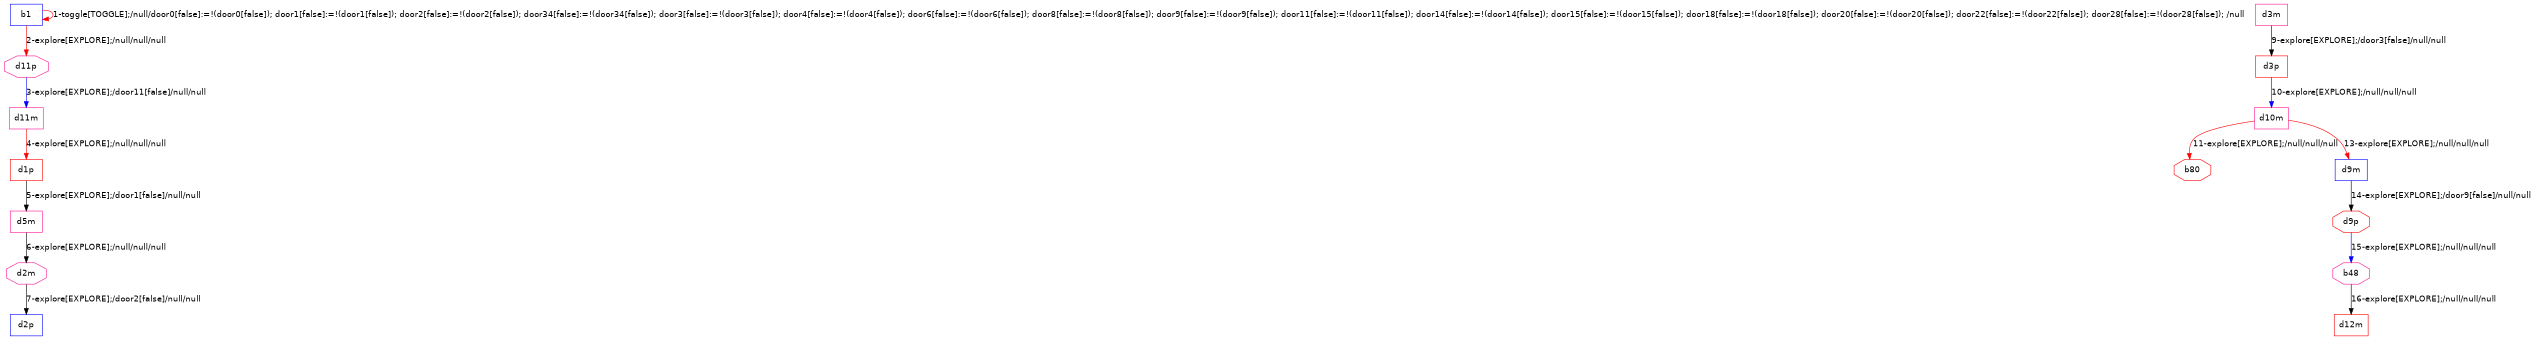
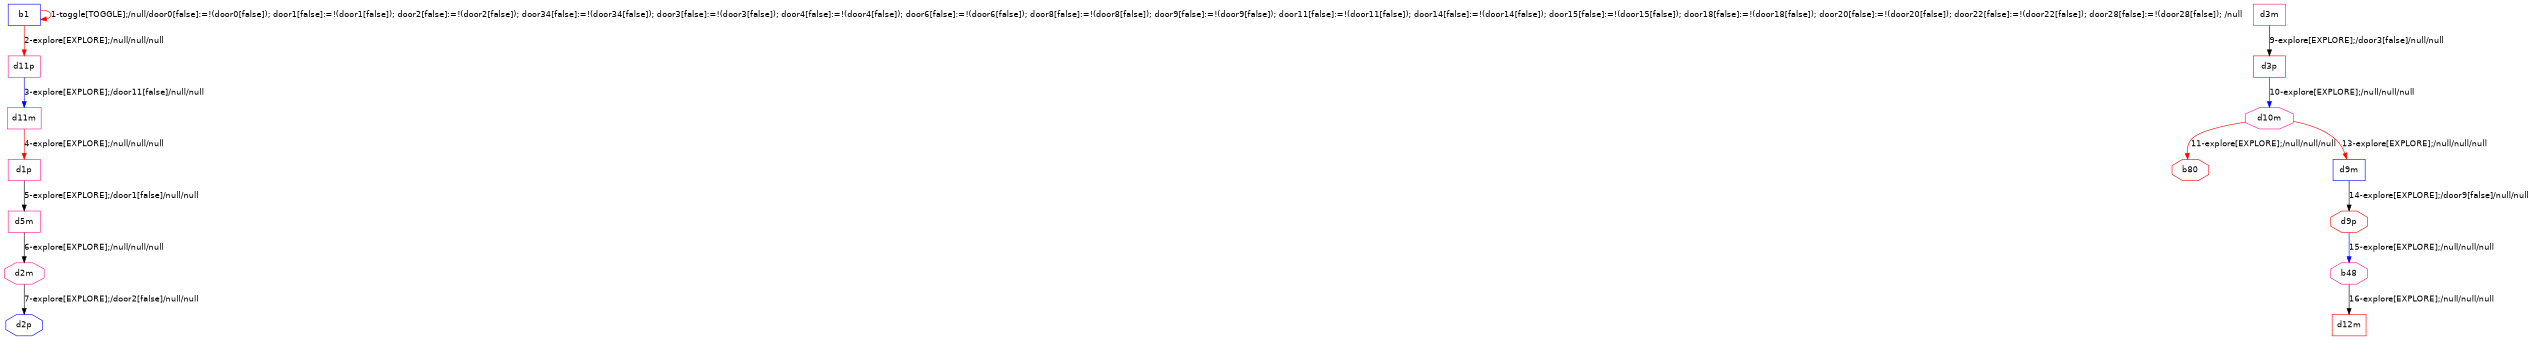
  digraph {
    fontname="DejaVu Sans"
    node [color=deeppink fontname="DejaVu Sans" shape=box]
    edge [color=black fontname="DejaVu Sans"]
    b1 [color=blue]
-   d11p [shape=octagon]
+   d11p
    d11m
-   d1p [color=red]
+   d1p
    n5 [label=d5m]
    d2m [shape=octagon]
-   d2p [color=blue]
+   d2p [color=blue shape=octagon]
    d3p [color=red]
    d3m
-   d10m
+   d10m [shape=octagon]
    b80 [color=red shape=octagon]
    d9m [color=blue]
    d9p [color=red shape=octagon]
    n14 [label=b48 shape=octagon]
    d12m [color=red]
    b1 -> b1 [color=red label="1-toggle[TOGGLE];/null/door0[false]:=!(door0[false]); door1[false]:=!(door1[false]); door2[false]:=!(door2[false]); door34[false]:=!(door34[false]); door3[false]:=!(door3[false]); door4[false]:=!(door4[false]); door6[false]:=!(door6[false]); door8[false]:=!(door8[false]); door9[false]:=!(door9[false]); door11[false]:=!(door11[false]); door14[false]:=!(door14[false]); door15[false]:=!(door15[false]); door18[false]:=!(door18[false]); door20[false]:=!(door20[false]); door22[false]:=!(door22[false]); door28[false]:=!(door28[false]); /null"]
    b1 -> d11p [color=red label="2-explore[EXPLORE];/null/null/null"]
    d11p -> d11m [color=blue label="3-explore[EXPLORE];/door11[false]/null/null"]
    d11m -> d1p [color=red label="4-explore[EXPLORE];/null/null/null"]
    d1p -> n5 [label="5-explore[EXPLORE];/door1[false]/null/null"]
    n5 -> d2m [label="6-explore[EXPLORE];/null/null/null"]
    d2m -> d2p [label="7-explore[EXPLORE];/door2[false]/null/null"]
    d3p -> d10m [color=blue label="10-explore[EXPLORE];/null/null/null"]
    d3m -> d3p [label="9-explore[EXPLORE];/door3[false]/null/null"]
    d10m -> b80 [color=red label="11-explore[EXPLORE];/null/null/null"]
    d10m -> d9m [color=red label="13-explore[EXPLORE];/null/null/null"]
    d9m -> d9p [label="14-explore[EXPLORE];/door9[false]/null/null"]
    d9p -> n14 [color=blue label="15-explore[EXPLORE];/null/null/null"]
    n14 -> d12m [label="16-explore[EXPLORE];/null/null/null"]
  }
